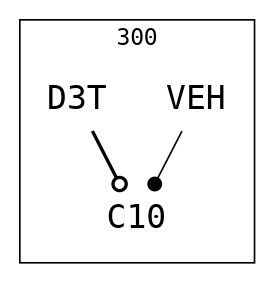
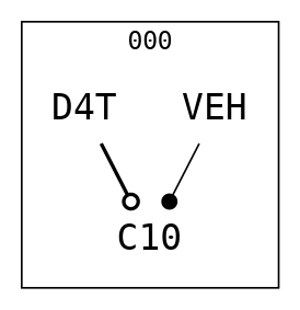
  strict digraph {
    fontname="DejaVu Sans Mono"
    node [fontname="DejaVu Sans Mono" fontsize=20 shape=plaintext]
    edge [fontname="DejaVu Sans Mono"]
    n1 [color=purple label=VEH]
-   n2 [color=darkorange label=D3T]
+   n2 [color=darkorange label=D4T]
    n3 [color=gray40 label=C10]
    subgraph cluster_1 {
-     label=300
+     label=000
      labeldoc=t
      n1
      n2
      n3
    }
    n1 -> n3 [arrowhead=dot style=solid]
    n2 -> n3 [arrowhead=odot style=bold]
  }
